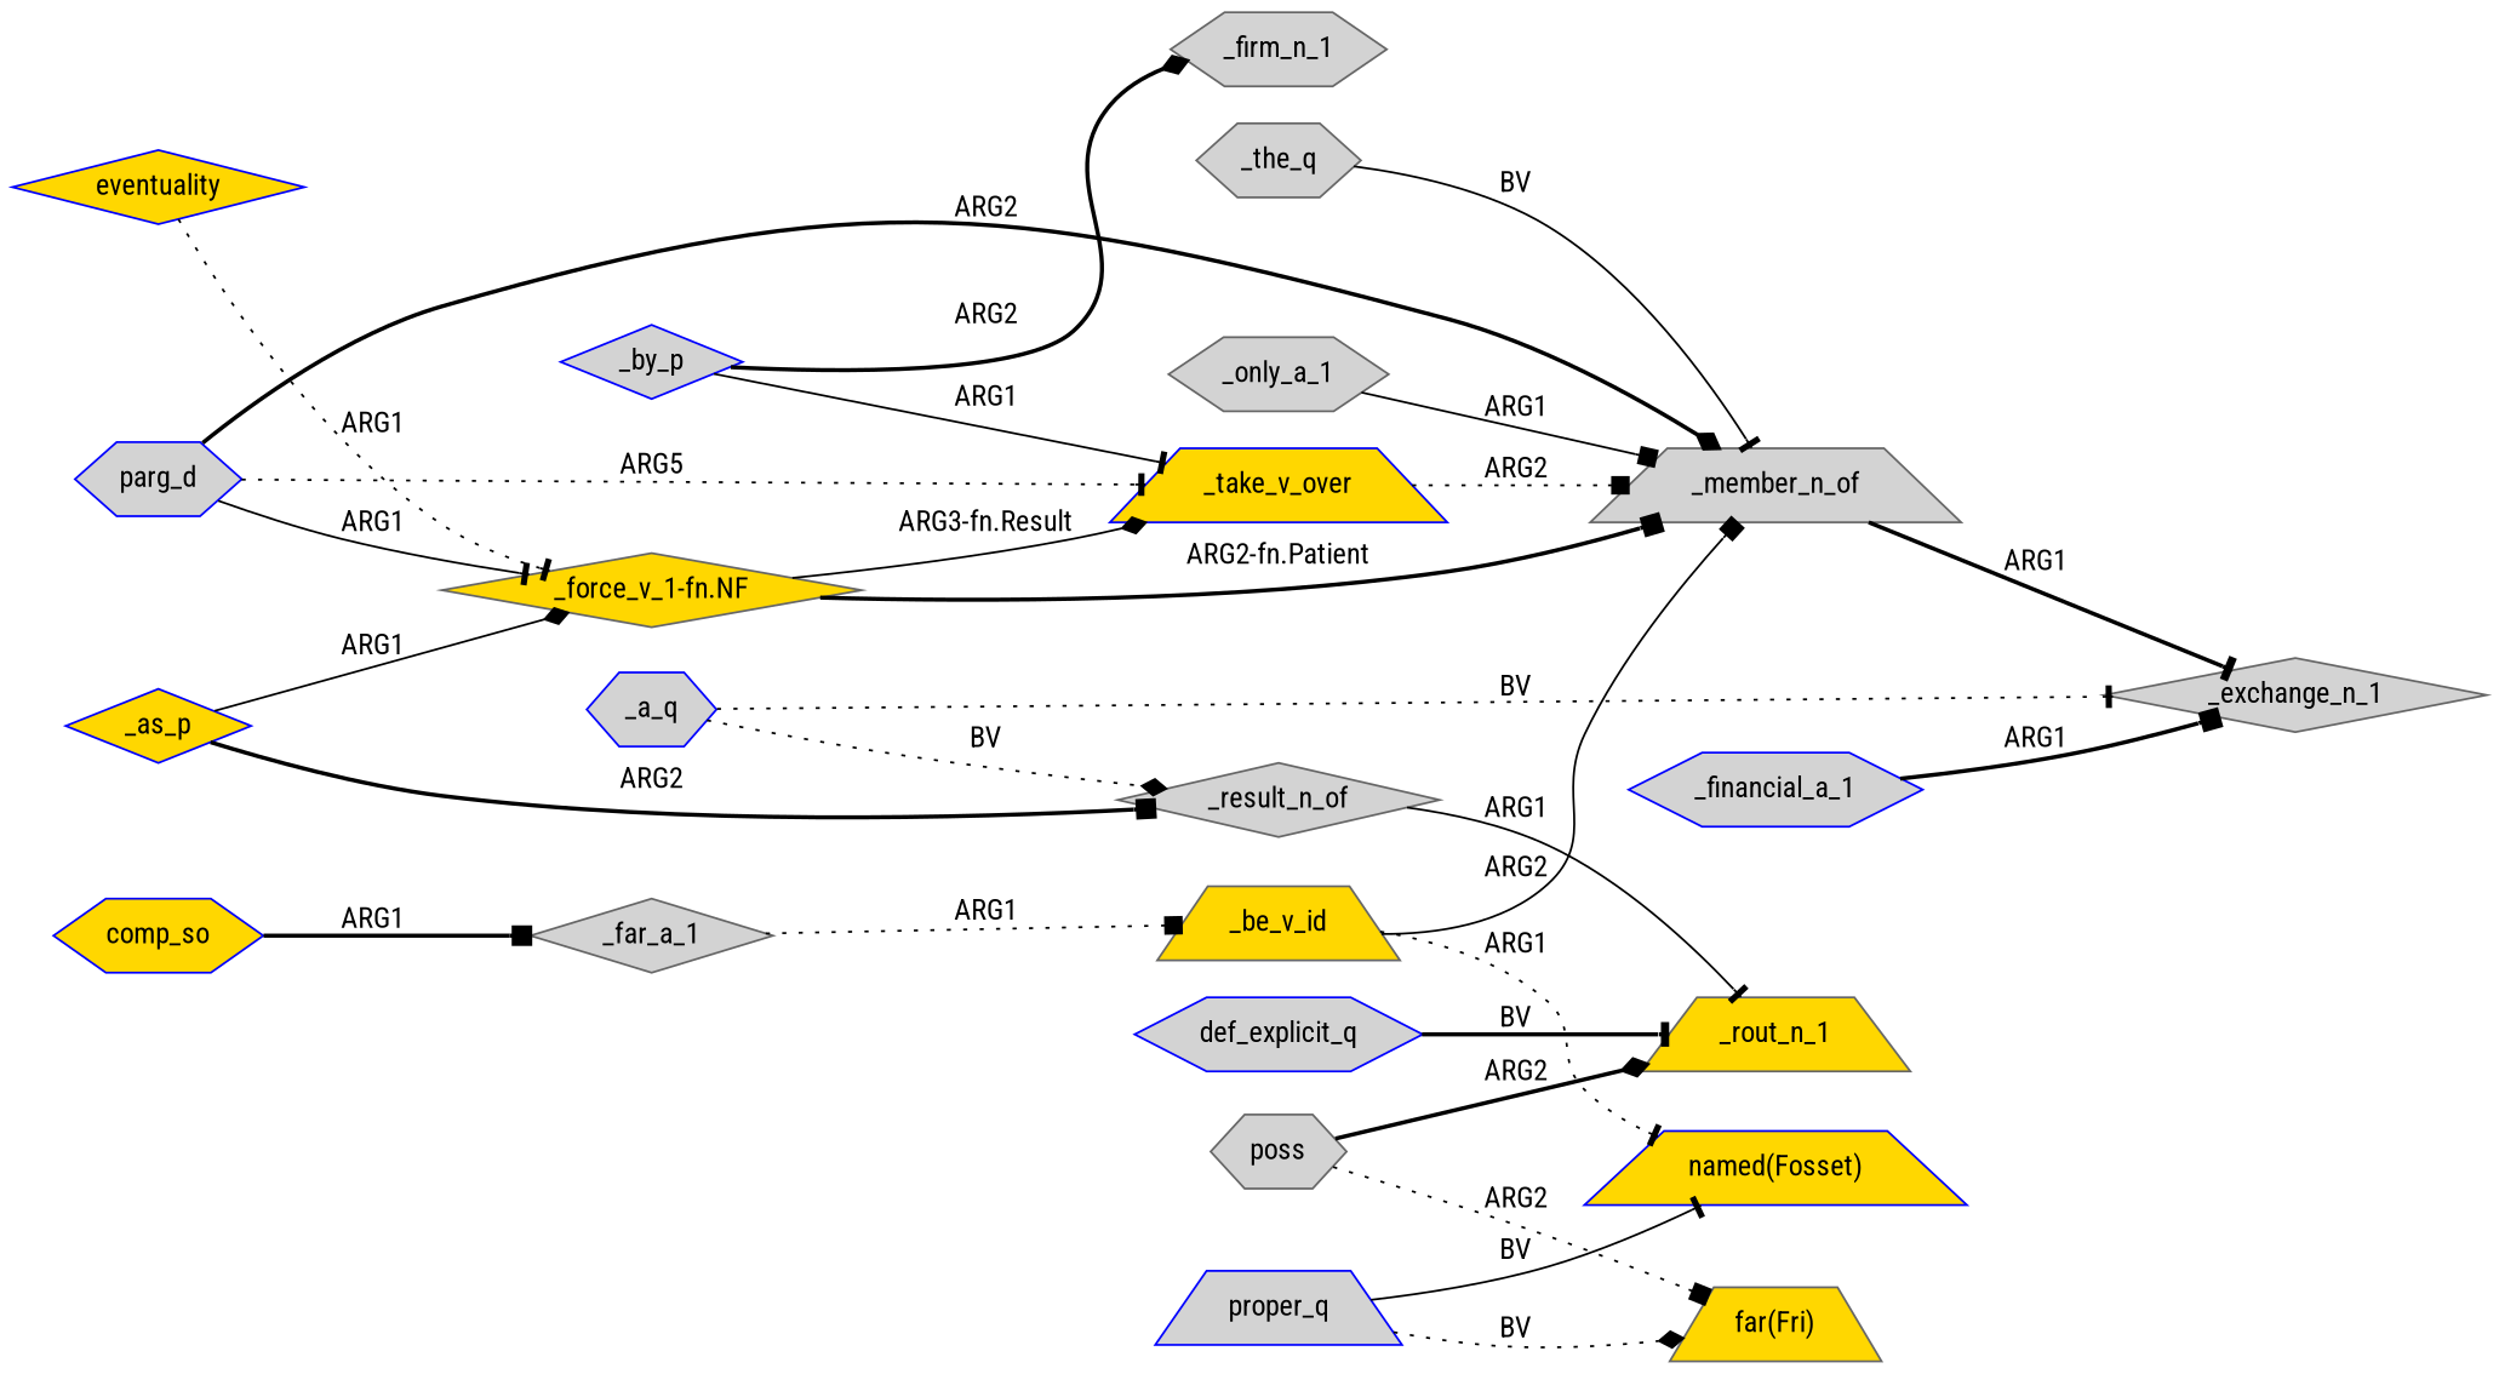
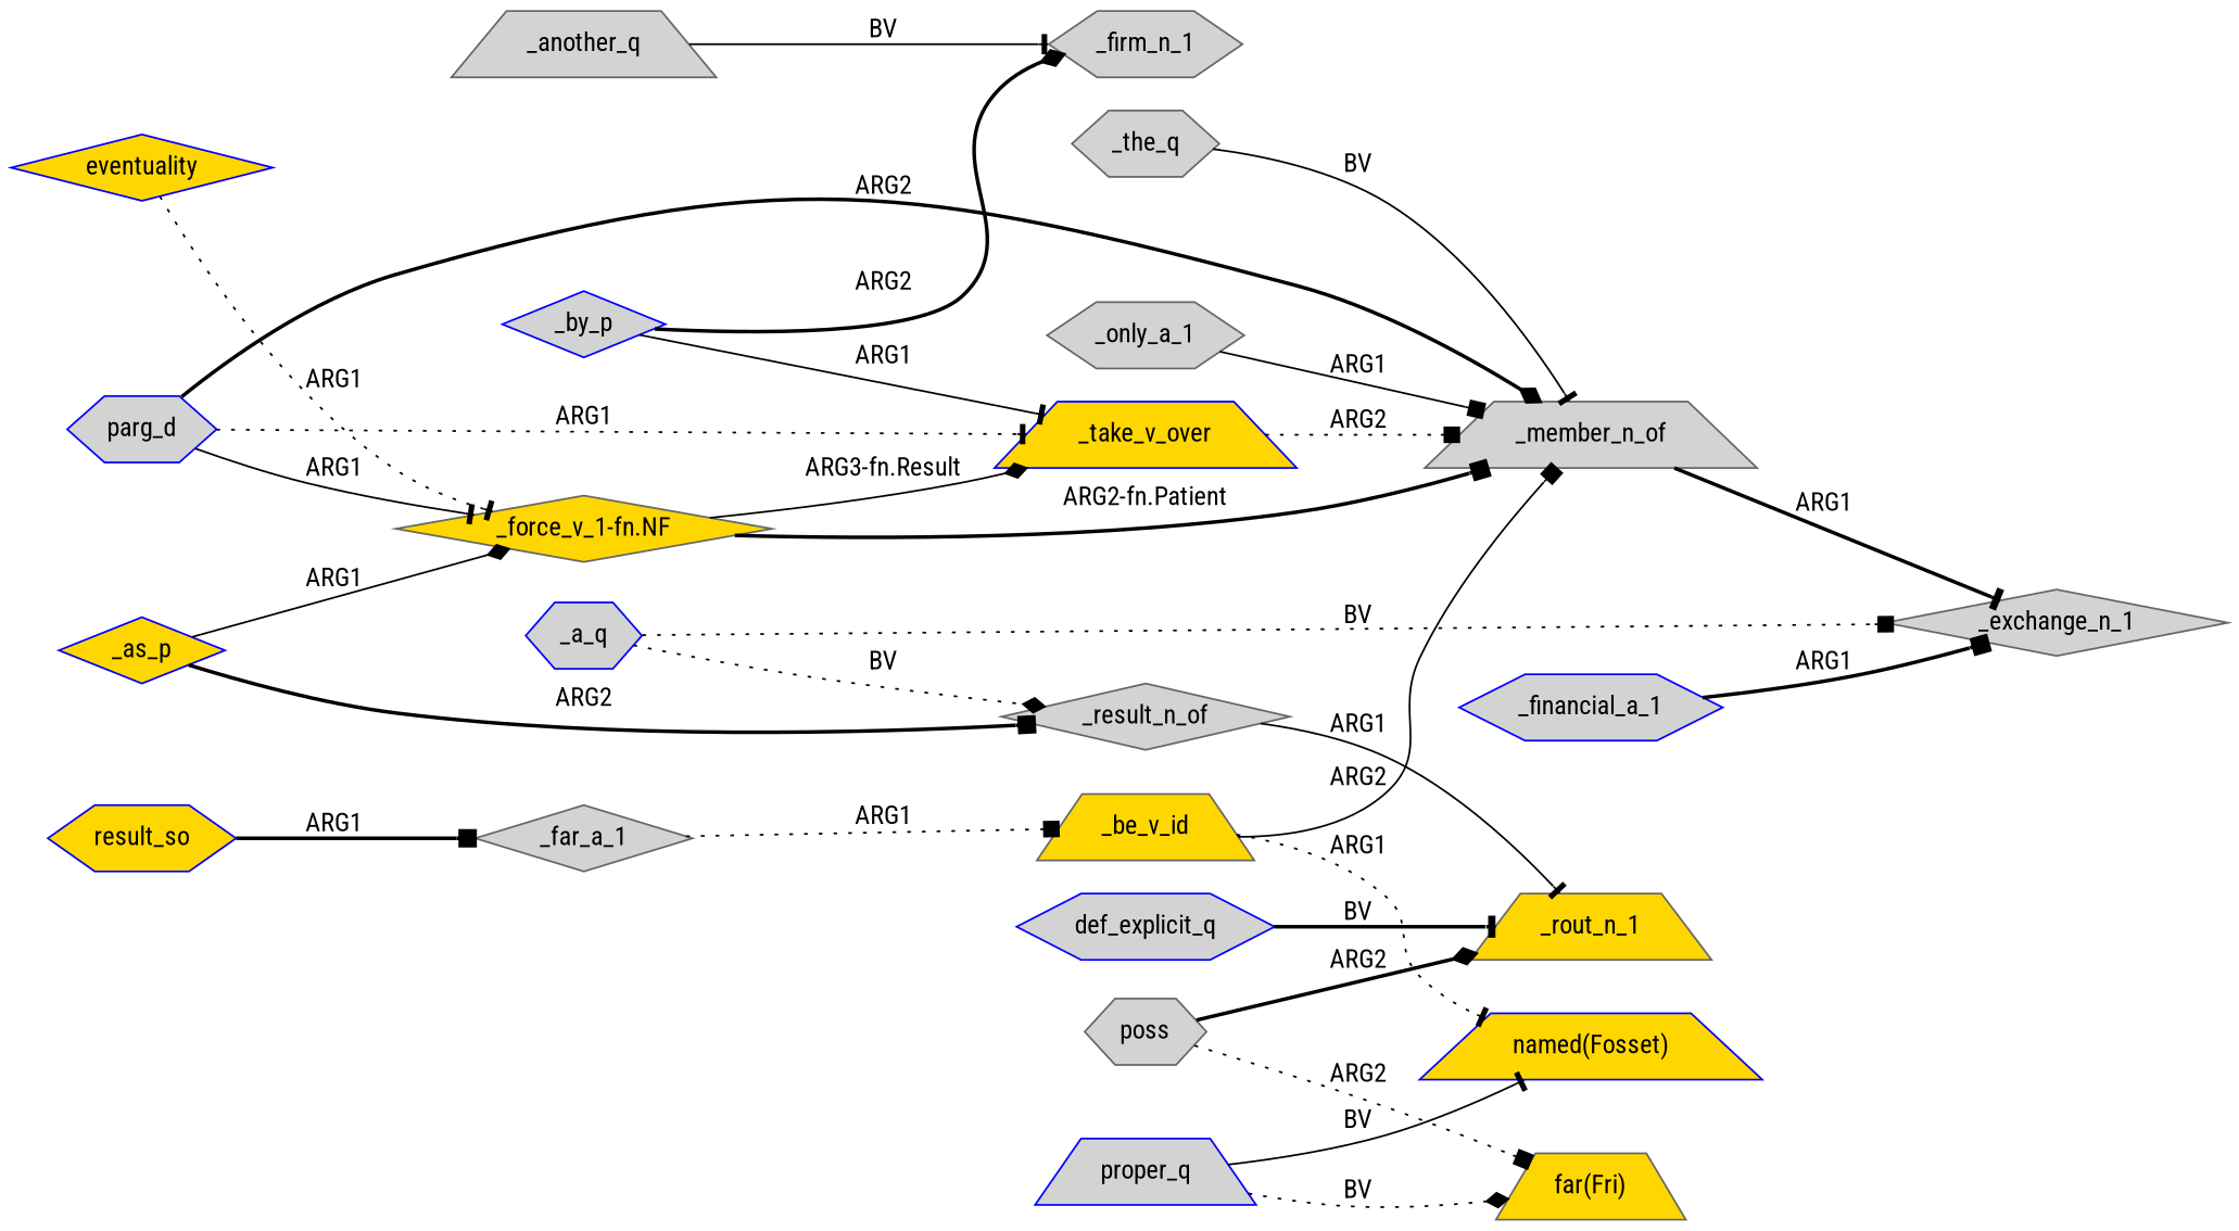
  digraph {
    fontname="Roboto Condensed"
    rankdir=LR
    node [color=gray40 fillcolor=lightgrey fontname="Roboto Condensed" shape=hexagon style=filled]
    edge [arrowhead=tee fontname="Roboto Condensed" style=solid]
+   _another_q [shape=trapezium]
    _firm_n_1
    "_force_v_1-fn.NF" [fillcolor=gold shape=diamond]
    _member_n_of [shape=trapezium]
    _take_v_over [color=blue fillcolor=gold shape=trapezium]
    _exchange_n_1 [shape=diamond]
    proper_q [color=blue shape=trapezium]
    n8 [fillcolor=gold label="far(Fri)" shape=trapezium]
    "named(Fosset)" [color=blue fillcolor=gold shape=trapezium]
    _the_q
    parg_d [color=blue]
    _a_q [color=blue]
    _result_n_of [shape=diamond]
    _rout_n_1 [fillcolor=gold shape=trapezium]
    _financial_a_1 [color=blue]
    _be_v_id [fillcolor=gold shape=trapezium]
-   comp_so [color=blue fillcolor=gold]
+   comp_so [color=blue fillcolor=gold label=result_so]
    _far_a_1 [shape=diamond]
    poss
    eventuality [color=blue fillcolor=gold shape=diamond]
    _as_p [color=blue fillcolor=gold shape=diamond]
    _only_a_1
    _by_p [color=blue shape=diamond]
    def_explicit_q [color=blue]
+   _another_q -> _firm_n_1 [label=BV]
    "_force_v_1-fn.NF" -> _member_n_of [arrowhead=box label="ARG2-fn.Patient" style=bold]
    "_force_v_1-fn.NF" -> _take_v_over [arrowhead=diamond label="ARG3-fn.Result"]
    _member_n_of -> _exchange_n_1 [label=ARG1 style=bold]
    _take_v_over -> _member_n_of [arrowhead=box label=ARG2 style=dotted]
    proper_q -> n8 [arrowhead=diamond label=BV style=dotted]
    proper_q -> "named(Fosset)" [label=BV]
    _the_q -> _member_n_of [label=BV]
    parg_d -> "_force_v_1-fn.NF" [label=ARG1]
    parg_d -> _member_n_of [arrowhead=diamond label=ARG2 style=bold]
-   parg_d -> _take_v_over [label=ARG5 style=dotted]
-   _a_q -> _exchange_n_1 [label=BV style=dotted]
+   parg_d -> _take_v_over [label=ARG1 style=dotted]
+   _a_q -> _exchange_n_1 [arrowhead=box label=BV style=dotted]
    _a_q -> _result_n_of [arrowhead=diamond label=BV style=dotted]
    _result_n_of -> _rout_n_1 [label=ARG1]
    _financial_a_1 -> _exchange_n_1 [arrowhead=box label=ARG1 style=bold]
    _be_v_id -> _member_n_of [arrowhead=box label=ARG2]
    _be_v_id -> "named(Fosset)" [label=ARG1 style=dotted]
    comp_so -> _far_a_1 [arrowhead=box label=ARG1 style=bold]
    _far_a_1 -> _be_v_id [arrowhead=box label=ARG1 style=dotted]
    poss -> n8 [arrowhead=box label=ARG2 style=dotted]
    poss -> _rout_n_1 [arrowhead=diamond label=ARG2 style=bold]
    eventuality -> "_force_v_1-fn.NF" [label=ARG1 style=dotted]
    _as_p -> "_force_v_1-fn.NF" [arrowhead=diamond label=ARG1]
    _as_p -> _result_n_of [arrowhead=box label=ARG2 style=bold]
    _only_a_1 -> _member_n_of [arrowhead=box label=ARG1]
    _by_p -> _firm_n_1 [arrowhead=diamond label=ARG2 style=bold]
    _by_p -> _take_v_over [label=ARG1]
    def_explicit_q -> _rout_n_1 [label=BV style=bold]
  }
